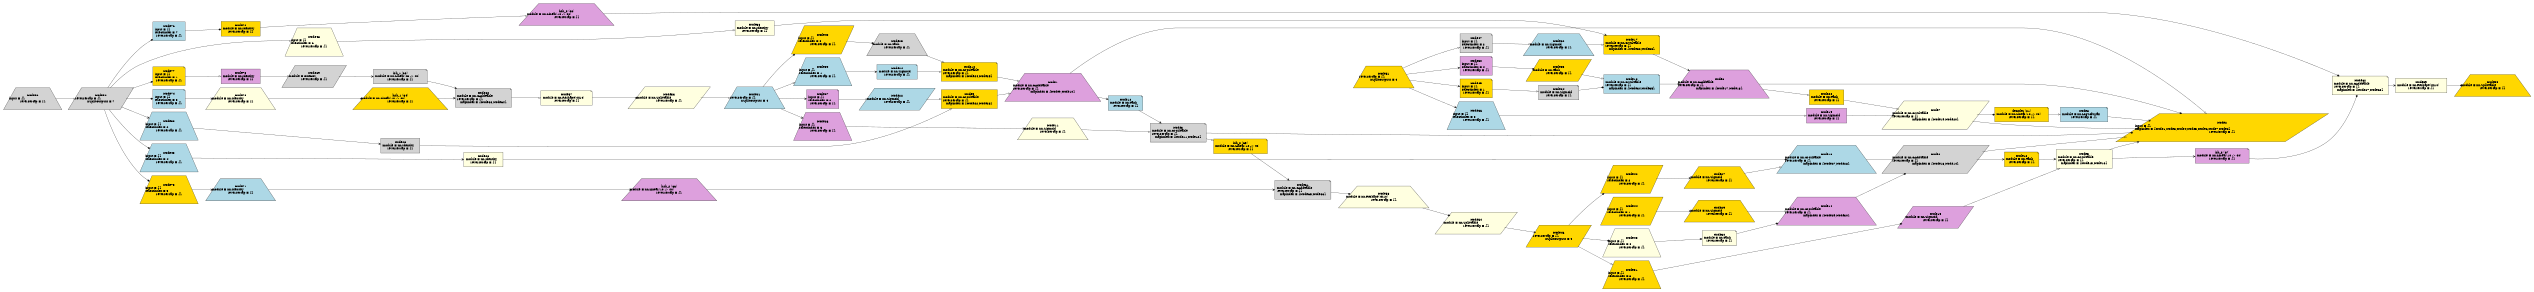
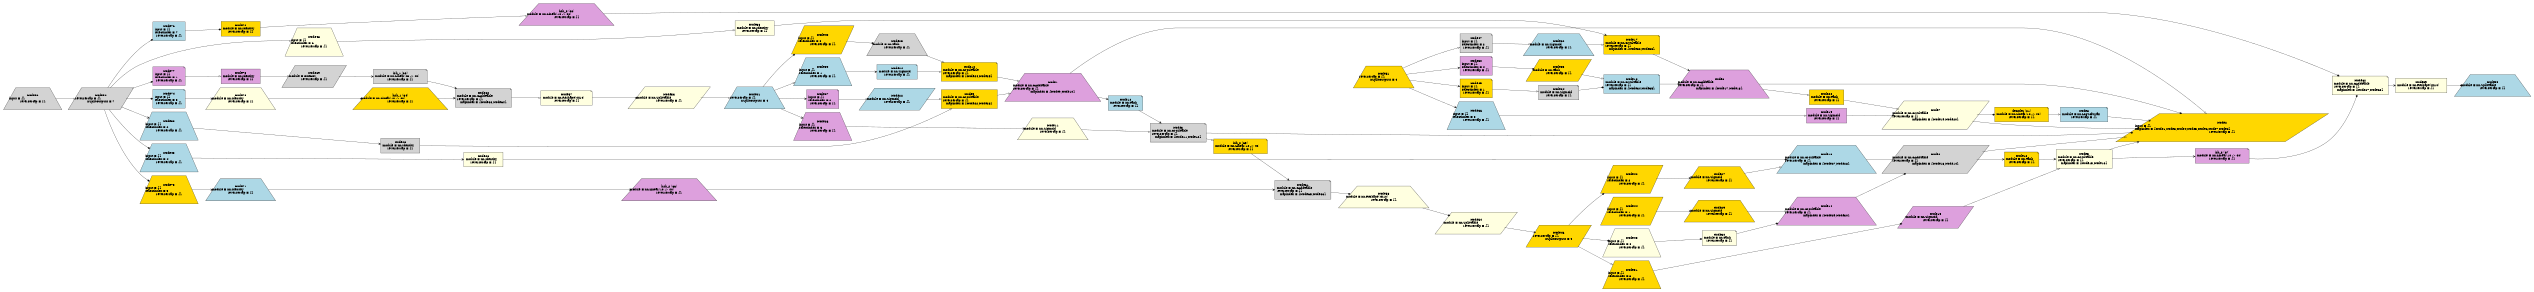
  digraph {
    rankdir=LR
    node [fillcolor=gold shape=trapezium style=filled]
    edge [arrowhead=onormal]
    n1 [fillcolor=plum height=1.2571 label="Node1\nmodule = nn.CAddTable\lreverseMap = {}\lmapindex = {Node9,Node10}" width=3.6277]
    n2 [height=1.2571 label="Node2\ninput = {}\lmapindex = {Node1,Node3,Node4,Node5,Node6,Node7,Node8}\lreverseMap = {}" shape=parallelogram width=7.4995]
    n3 [fillcolor=lightblue height=0.98209 label="Node12\nmodule = nn.Tanh\lreverseMap = {}" shape=note width=2.3212]
    n4 [fillcolor=lightgrey height=1.2571 label="Node3\nmodule = nn.CMulTable\lreverseMap = {}\lmapindex = {Node11,Node12}" shape=note width=3.7551]
    n5 [height=0.98209 label="i2h_2 (65)\nmodule = nn.Linear(10 -> 40)\lreverseMap = {}" shape=note width=3.6102]
    n6 [fillcolor=lightgrey height=1.2571 label="Node61\nmodule = nn.CAddTable\lreverseMap = {}\lmapindex = {Node65,Node66}" shape=note width=3.7652]
    n7 [fillcolor=lightyellow height=0.98209 label="Node58\nmodule = nn.Reshape(4x10)\lreverseMap = {}" width=3.4401]
    n8 [fillcolor=lightgrey height=1.2571 label="Node4\nmodule = nn.CAddTable\lreverseMap = {}\lmapindex = {Node13,Node14}" shape=parallelogram width=3.7652]
    n9 [height=0.98209 label="Node16\nmodule = nn.Tanh\lreverseMap = {}" shape=note width=2.3212]
    n10 [fillcolor=lightyellow height=1.2571 label="Node5\nmodule = nn.CMulTable\lreverseMap = {}\lmapindex = {Node15,Node16}" shape=box width=3.7652]
    n11 [fillcolor=plum height=0.98209 label="i2h_3 (67)\nmodule = nn.Linear(10 -> 40)\lreverseMap = {}" shape=note width=3.6102]
    n12 [fillcolor=lightyellow height=1.2571 label="Node62\nmodule = nn.CAddTable\lreverseMap = {}\lmapindex = {Node67,Node68}" shape=note width=3.7652]
    n13 [fillcolor=lightyellow height=0.98209 label="Node59\nmodule = nn.Reshape(4x10)\lreverseMap = {}" shape=box width=3.4401]
    n14 [fillcolor=plum height=1.2571 label="Node6\nmodule = nn.CAddTable\lreverseMap = {}\lmapindex = {Node17,Node18}" width=3.7652]
    n15 [height=0.98209 label="Node20\nmodule = nn.Tanh\lreverseMap = {}" shape=box width=2.3212]
    n16 [fillcolor=lightyellow height=1.2571 label="Node7\nmodule = nn.CMulTable\lreverseMap = {}\lmapindex = {Node19,Node20}" shape=parallelogram width=3.7652]
    n17 [height=0.98209 label="decoder (21)\nmodule = nn.Linear(10 -> 43)\lreverseMap = {}" shape=note width=3.6102]
    n18 [fillcolor=lightblue height=0.98209 label="Node8\nmodule = nn.LogSoftMax\lreverseMap = {}" shape=note width=3.1808]
    n19 [height=1.2571 label="Node9\nmodule = nn.CMulTable\lreverseMap = {}\lmapindex = {Node22,Node23}" shape=box width=3.7652]
    n20 [height=1.2571 label="Node10\nmodule = nn.CMulTable\lreverseMap = {}\lmapindex = {Node24,Node25}" shape=note width=3.7652]
    n21 [fillcolor=lightyellow height=0.98209 label="Node11\nmodule = nn.Sigmoid\lreverseMap = {}" width=2.7075]
    n22 [fillcolor=lightblue height=1.2571 label="Node13\nmodule = nn.CMulTable\lreverseMap = {}\lmapindex = {Node27,Node28}" width=3.7652]
    n23 [fillcolor=plum height=1.2571 label="Node14\nmodule = nn.CMulTable\lreverseMap = {}\lmapindex = {Node29,Node30}" width=3.7652]
    n24 [fillcolor=plum height=0.98209 label="Node15\nmodule = nn.Sigmoid\lreverseMap = {}" shape=parallelogram width=2.7075]
    n25 [height=1.2571 label="Node17\nmodule = nn.CMulTable\lreverseMap = {}\lmapindex = {Node32,Node33}" shape=note width=3.7652]
    n26 [fillcolor=lightblue height=1.2571 label="Node18\nmodule = nn.CMulTable\lreverseMap = {}\lmapindex = {Node34,Node35}" shape=note width=3.7652]
    n27 [fillcolor=plum height=0.98209 label="Node19\nmodule = nn.Sigmoid\lreverseMap = {}" shape=box width=2.7075]
    n28 [fillcolor=lightblue height=0.98209 label="Node22\nmodule = nn.Sigmoid\lreverseMap = {}" shape=parallelogram width=2.7075]
    n29 [fillcolor=lightgrey height=0.98209 label="Node23\nmodule = nn.Identity\lreverseMap = {}" shape=box width=2.6307]
    n30 [fillcolor=lightblue height=0.98209 label="Node24\nmodule = nn.Sigmoid\lreverseMap = {}" shape=note width=2.7075]
    n31 [fillcolor=lightgrey height=0.98209 label="Node25\nmodule = nn.Tanh\lreverseMap = {}" width=2.3212]
    n32 [fillcolor=plum height=1.2571 label="Node26\ninput = {}\lselectindex = 3\lreverseMap = {}" width=2.1687]
    n33 [height=0.98209 label="Node27\nmodule = nn.Sigmoid\lreverseMap = {}" width=2.7075]
    n34 [fillcolor=lightyellow height=0.98209 label="Node28\nmodule = nn.Identity\lreverseMap = {}" shape=box width=2.6307]
    n35 [height=0.98209 label="Node29\nmodule = nn.Sigmoid\lreverseMap = {}" width=2.7075]
    n36 [fillcolor=lightyellow height=0.98209 label="Node30\nmodule = nn.Tanh\lreverseMap = {}" shape=note width=2.3212]
    n37 [height=1.2571 label="Node31\ninput = {}\lselectindex = 3\lreverseMap = {}" width=2.1687]
    n38 [fillcolor=lightblue height=0.98209 label="Node32\nmodule = nn.Sigmoid\lreverseMap = {}" width=2.7075]
    n39 [fillcolor=lightyellow height=0.98209 label="Node33\nmodule = nn.Identity\lreverseMap = {}" shape=box width=2.6307]
    n40 [fillcolor=lightgrey height=0.98209 label="Node34\nmodule = nn.Sigmoid\lreverseMap = {}" shape=note width=2.7075]
    n41 [height=0.98209 label="Node35\nmodule = nn.Tanh\lreverseMap = {}" shape=parallelogram width=2.3212]
    n42 [fillcolor=lightblue height=1.2571 label="Node36\ninput = {}\lselectindex = 3\lreverseMap = {}" width=2.1687]
    n43 [fillcolor=plum height=1.2571 label="Node37\ninput = {}\lselectindex = 2\lreverseMap = {}" shape=note width=2.1687]
    n44 [fillcolor=lightblue height=1.2571 label="Node38\ninput = {}\lselectindex = 2\lreverseMap = {}" width=2.1687]
    n45 [fillcolor=lightblue height=1.2571 label="Node39\ninput = {}\lselectindex = 1\lreverseMap = {}" width=2.1687]
    n46 [height=1.2571 label="Node40\ninput = {}\lselectindex = 4\lreverseMap = {}" shape=parallelogram width=2.1687]
    n47 [fillcolor=lightblue height=0.98209 label="Node41\nreverseMap = {}\lnSplitOutputs = 4" width=2.2723]
    n48 [height=1.2571 label="Node42\ninput = {}\lselectindex = 2\lreverseMap = {}" shape=parallelogram width=2.1687]
    n49 [fillcolor=lightblue height=1.2571 label="Node43\ninput = {}\lselectindex = 4\lreverseMap = {}" width=2.1687]
    n50 [height=1.2571 label="Node44\ninput = {}\lselectindex = 1\lreverseMap = {}" shape=parallelogram width=2.1687]
    n51 [fillcolor=lightyellow height=1.2571 label="Node45\ninput = {}\lselectindex = 4\lreverseMap = {}" width=2.1687]
    n52 [height=0.98209 label="Node46\nreverseMap = {}\lnSplitOutputs = 4" shape=parallelogram width=2.2723]
    n53 [fillcolor=lightgrey height=1.2571 label="Node47\ninput = {}\lselectindex = 2\lreverseMap = {}" shape=note width=2.1687]
    n54 [fillcolor=lightyellow height=1.2571 label="Node48\ninput = {}\lselectindex = 6\lreverseMap = {}" width=2.1687]
    n55 [height=1.2571 label="Node49\ninput = {}\lselectindex = 1\lreverseMap = {}" shape=note width=2.1687]
    n56 [fillcolor=plum height=1.2571 label="Node50\ninput = {}\lselectindex = 4\lreverseMap = {}" shape=note width=2.1687]
    n57 [height=0.98209 label="Node51\nreverseMap = {}\lnSplitOutputs = 4" width=2.2723]
    n58 [fillcolor=lightgrey height=0.98209 label="Node52\nreverseMap = {}\lnSplitOutputs = 7" shape=parallelogram width=2.2723]
    n59 [fillcolor=lightblue height=1.2571 label="Node74\ninput = {}\lselectindex = 3\lreverseMap = {}" shape=note width=2.1687]
    n60 [height=1.2571 label="Node75\ninput = {}\lselectindex = 5\lreverseMap = {}" width=2.1687]
    n61 [fillcolor=lightblue height=1.2571 label="Node76\ninput = {}\lselectindex = 7\lreverseMap = {}" shape=box width=2.1687]
-   n62 [height=1.2571 label="Node77\ninput = {}\lselectindex = 1\lreverseMap = {}" shape=note width=2.1687]
+   n62 [fillcolor=plum height=1.2571 label="Node77\ninput = {}\lselectindex = 1\lreverseMap = {}" shape=note width=2.1687]
    n63 [fillcolor=lightyellow height=0.98209 label="Node70\nmodule = nn.Identity\lreverseMap = {}" width=2.6307]
    n64 [fillcolor=lightblue height=0.98209 label="Node71\nmodule = nn.Identity\lreverseMap = {}" width=2.6307]
    n65 [height=0.98209 label="Node72\nmodule = nn.Identity\lreverseMap = {}" shape=box width=2.6307]
    n66 [fillcolor=plum height=0.98209 label="Node73\nmodule = nn.Identity\lreverseMap = {}" shape=box width=2.6307]
    n67 [height=0.98209 label="h2h_1 (64)\nmodule = nn.Linear(10 -> 40)\lreverseMap = {}" width=3.6102]
    n68 [fillcolor=plum height=0.98209 label="h2h_2 (66)\nmodule = nn.Linear(10 -> 40)\lreverseMap = {}" width=3.6102]
    n69 [fillcolor=plum height=0.98209 label="h2h_3 (68)\nmodule = nn.Linear(10 -> 40)\lreverseMap = {}" width=3.6102]
    n70 [fillcolor=lightgrey height=0.98209 label="Node69\nmodule = OneHot\lreverseMap = {}" shape=parallelogram width=2.3023]
    n71 [fillcolor=lightyellow height=0.98209 label="Node53\nmodule = nn.SplitTable\lreverseMap = {}" shape=parallelogram width=2.9018]
    n72 [fillcolor=lightyellow height=0.98209 label="Node54\nmodule = nn.SplitTable\lreverseMap = {}" shape=parallelogram width=2.9018]
-   n73 [height=0.98209 label="Node55\nmodule = nn.SplitTable\lreverseMap = {}" width=2.9018]
+   n73 [fillcolor=lightblue height=0.98209 label="Node55\nmodule = nn.SplitTable\lreverseMap = {}" width=2.9018]
    n74 [fillcolor=lightgrey height=0.98209 label="Node56\ninput = {}\lreverseMap = {}" width=2.1687]
    n75 [fillcolor=lightyellow height=0.98209 label="Node57\nmodule = nn.Reshape(4x10)\lreverseMap = {}" shape=note width=3.4401]
    n76 [fillcolor=lightgrey height=1.2571 label="Node60\nmodule = nn.CAddTable\lreverseMap = {}\lmapindex = {Node63,Node64}" shape=note width=3.7652]
    n77 [fillcolor=lightgrey height=0.98209 label="i2h_1 (63)\nmodule = nn.Linear(43 -> 40)\lreverseMap = {}" shape=note width=3.6102]
    n1 -> n2
    n1 -> n3 [arrowhead=vee]
    n3 -> n4 [arrowhead=vee]
    n4 -> n2 [arrowhead=diamond]
    n4 -> n5
    n5 -> n6 [arrowhead=vee]
    n6 -> n7 [arrowhead=diamond]
    n7 -> n72 [arrowhead=diamond]
    n8 -> n2
    n8 -> n9 [arrowhead=vee]
    n9 -> n10 [arrowhead=vee]
    n10 -> n2 [arrowhead=vee]
    n10 -> n11 [arrowhead=vee]
    n11 -> n12 [arrowhead=diamond]
    n12 -> n13 [arrowhead=vee]
    n13 -> n73 [arrowhead=diamond]
    n14 -> n2 [arrowhead=diamond]
    n14 -> n15
    n15 -> n16
    n16 -> n2 [arrowhead=diamond]
    n16 -> n17 [arrowhead=diamond]
    n17 -> n18
    n18 -> n2 [arrowhead=vee]
    n19 -> n1
    n20 -> n1
    n21 -> n4
    n22 -> n8
    n23 -> n8 [arrowhead=diamond]
    n24 -> n10
    n25 -> n14 [arrowhead=vee]
    n26 -> n14 [arrowhead=diamond]
    n27 -> n16 [arrowhead=diamond]
    n28 -> n19
    n29 -> n19
    n30 -> n20
    n31 -> n20
    n32 -> n21 [arrowhead=vee]
    n33 -> n22
    n34 -> n22 [arrowhead=diamond]
    n35 -> n23
    n36 -> n23 [arrowhead=diamond]
    n37 -> n24 [arrowhead=diamond]
    n38 -> n25
    n39 -> n25 [arrowhead=vee]
    n40 -> n26 [arrowhead=diamond]
    n41 -> n26
    n42 -> n27
    n43 -> n28
    n44 -> n29 [arrowhead=vee]
    n45 -> n30 [arrowhead=vee]
    n46 -> n31 [arrowhead=diamond]
    n47 -> n32 [arrowhead=vee]
    n47 -> n43 [arrowhead=vee]
    n47 -> n45
    n47 -> n46 [arrowhead=diamond]
    n48 -> n33 [arrowhead=vee]
    n49 -> n34 [arrowhead=vee]
    n50 -> n35 [arrowhead=vee]
    n51 -> n36 [arrowhead=diamond]
    n52 -> n37
    n52 -> n48 [arrowhead=diamond]
    n52 -> n51 [arrowhead=diamond]
    n53 -> n38
    n54 -> n39
    n55 -> n40
    n56 -> n41 [arrowhead=diamond]
    n57 -> n42 [arrowhead=vee]
    n57 -> n53
    n57 -> n55 [arrowhead=vee]
    n57 -> n56 [arrowhead=vee]
    n58 -> n44 [arrowhead=vee]
    n58 -> n49 [arrowhead=diamond]
    n58 -> n54
    n58 -> n59 [arrowhead=diamond]
    n58 -> n60 [arrowhead=diamond]
    n58 -> n61 [arrowhead=diamond]
    n58 -> n62 [arrowhead=diamond]
    n59 -> n63 [arrowhead=vee]
    n60 -> n64 [arrowhead=vee]
    n61 -> n65 [arrowhead=diamond]
    n62 -> n66
    n63 -> n67 [arrowhead=diamond]
    n64 -> n68 [arrowhead=vee]
    n65 -> n69
    n66 -> n70
    n67 -> n76 [arrowhead=vee]
    n68 -> n6 [arrowhead=vee]
    n69 -> n12 [arrowhead=diamond]
    n70 -> n77 [arrowhead=vee]
    n71 -> n47
    n72 -> n52 [arrowhead=vee]
    n74 -> n58
    n75 -> n71 [arrowhead=diamond]
    n76 -> n75
    n77 -> n76 [arrowhead=vee]
  }
